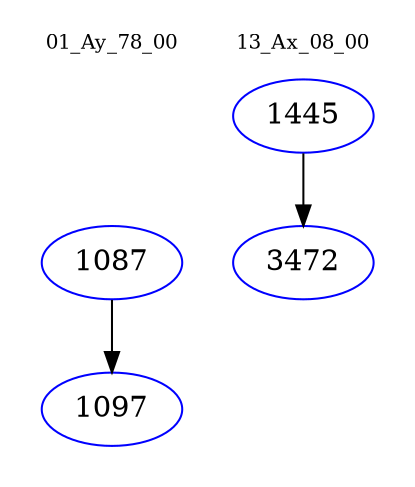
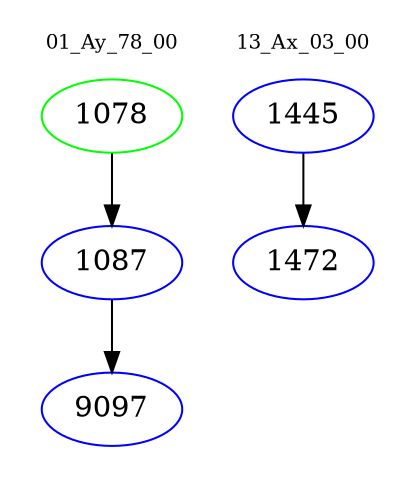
  digraph {
    node [color=blue]
    edge [color=black]
+   n1 [color=green label=1078]
    n2 [label=1087]
-   n3 [label=1097]
+   n3 [label=9097]
    n4 [label=1445]
-   n5 [label=3472]
+   n5 [label=1472]
    subgraph cluster_1 {
      color=white
      fontsize=10
      label="01_Ay_78_00"
+     n1
      n2
      n3
    }
    subgraph cluster_2 {
      color=white
      fontsize=10
-     label="13_Ax_08_00"
+     label="13_Ax_03_00"
      n4
      n5
    }
+   n1 -> n2
    n2 -> n3
    n4 -> n5
  }
